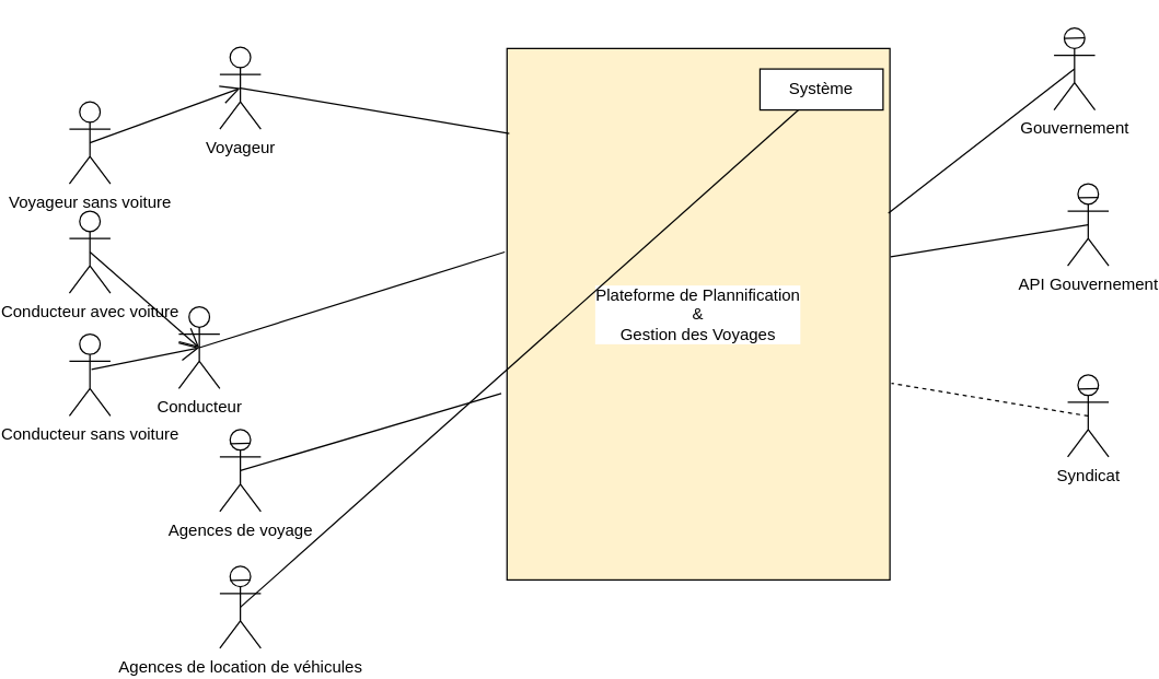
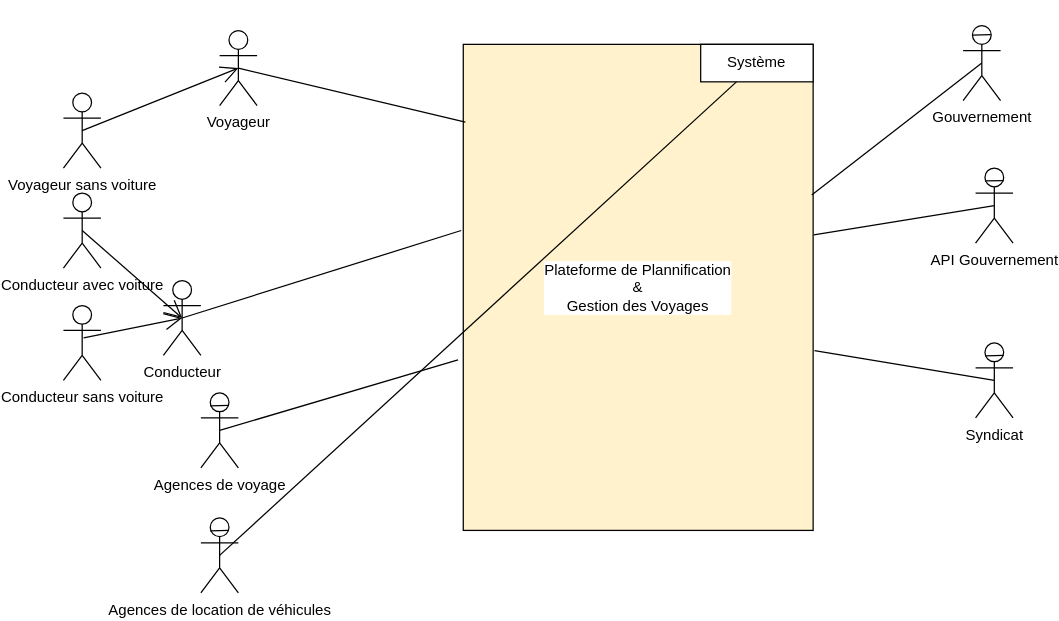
  <mxCell id="0" />
  <mxCell id="1" parent="0" />
  <mxCell id="2" value="Plateforme de Plannification &lt;br&gt;&amp;amp; &lt;br&gt;Gestion des Voyages" style="whiteSpace=wrap;html=1;labelBackgroundColor=default;fillColor=#fff2cc;" parent="1" vertex="1"><mxGeometry x="340" y="35" width="280" height="389" as="geometry" /></mxCell>
  <mxCell id="3" value="" style="endArrow=none;html=1;entryX=0.996;entryY=0.31;entryDx=0;entryDy=0;entryPerimeter=0;exitX=0.5;exitY=0.5;exitDx=0;exitDy=0;exitPerimeter=0;startArrow=none;" parent="1" source="9" target="2" edge="1"><mxGeometry width="50" height="50" relative="1" as="geometry"><mxPoint x="755" y="24" as="sourcePoint" /><mxPoint x="648" y="120" as="targetPoint" /></mxGeometry></mxCell>
- <mxCell id="4" value="Système" style="rounded=0;labelBackgroundColor=none;labelBorderColor=none;fontColor=default;whiteSpace=wrap;html=1;" parent="1" vertex="1"><mxGeometry x="525" y="50" width="90" height="30" as="geometry" /></mxCell>
- <mxCell id="5" value="Voyageur" style="shape=umlActor;verticalLabelPosition=bottom;verticalAlign=top;html=1;outlineConnect=0;" parent="1" vertex="1"><mxGeometry x="130" y="34" width="30" height="60" as="geometry" /></mxCell>
+ <mxCell id="4" value="Système" style="rounded=0;labelBackgroundColor=none;labelBorderColor=none;fontColor=default;whiteSpace=wrap;html=1;" parent="1" vertex="1"><mxGeometry x="530" y="35" width="90" height="30" as="geometry" /></mxCell>
+ <mxCell id="5" value="Voyageur" style="shape=umlActor;verticalLabelPosition=bottom;verticalAlign=top;html=1;outlineConnect=0;" parent="1" vertex="1"><mxGeometry x="145" y="24" width="30" height="60" as="geometry" /></mxCell>
  <mxCell id="6" value="" style="endArrow=none;html=1;exitX=0.5;exitY=0.5;exitDx=0;exitDy=0;exitPerimeter=0;entryX=0.006;entryY=0.16;entryDx=0;entryDy=0;entryPerimeter=0;" parent="1" source="5" target="2" edge="1"><mxGeometry width="50" height="50" relative="1" as="geometry"><mxPoint x="350" y="204" as="sourcePoint" /><mxPoint y="154" as="targetPoint" x="400" /></mxGeometry></mxCell>
  <mxCell id="7" value="Conducteur" style="shape=umlActor;verticalLabelPosition=bottom;verticalAlign=top;html=1;" parent="1" vertex="1"><mxGeometry x="100" y="224" width="30" height="60" as="geometry" /></mxCell>
  <mxCell id="8" value="" style="endArrow=none;html=1;entryX=-0.006;entryY=0.383;entryDx=0;entryDy=0;entryPerimeter=0;exitX=0.5;exitY=0.5;exitDx=0;exitDy=0;exitPerimeter=0;" parent="1" source="7" target="2" edge="1"><mxGeometry width="50" height="50" relative="1" as="geometry"><mxPoint x="260" y="274" as="sourcePoint" /><mxPoint x="310" y="224" as="targetPoint" /></mxGeometry></mxCell>
  <mxCell id="9" value="Gouvernement" style="shape=umlActor;verticalLabelPosition=bottom;verticalAlign=top;html=1;" parent="1" vertex="1"><mxGeometry x="740" y="20" width="30" height="60" as="geometry" /></mxCell>
  <mxCell id="10" value="" style="endArrow=none;html=1;entryX=0.743;entryY=0.121;entryDx=0;entryDy=0;entryPerimeter=0;exitX=0.246;exitY=0.126;exitDx=0;exitDy=0;exitPerimeter=0;" parent="1" source="9" target="9" edge="1"><mxGeometry width="50" height="50" relative="1" as="geometry"><mxPoint x="1310" y="44" as="sourcePoint" /><mxPoint x="1360" y="-6" as="targetPoint" /></mxGeometry></mxCell>
  <mxCell id="11" value="Syndicat" style="shape=umlActor;verticalLabelPosition=bottom;verticalAlign=top;html=1;" parent="1" vertex="1"><mxGeometry x="750" y="274" width="30" height="60" as="geometry" /></mxCell>
  <mxCell id="12" value="" style="endArrow=none;html=1;entryX=0.743;entryY=0.121;entryDx=0;entryDy=0;entryPerimeter=0;exitX=0.246;exitY=0.126;exitDx=0;exitDy=0;exitPerimeter=0;" parent="1" edge="1"><mxGeometry width="50" height="50" relative="1" as="geometry"><mxPoint x="757.54" y="284.3" as="sourcePoint" /><mxPoint x="772.45" y="284" as="targetPoint" /></mxGeometry></mxCell>
  <mxCell id="13" value="Conducteur sans voiture" style="shape=umlActor;verticalLabelPosition=bottom;verticalAlign=top;html=1;" parent="1" vertex="1"><mxGeometry x="20" y="244" width="30" height="60" as="geometry" /></mxCell>
  <mxCell id="14" value="Conducteur avec voiture" style="shape=umlActor;verticalLabelPosition=bottom;verticalAlign=top;html=1;" parent="1" vertex="1"><mxGeometry x="20" y="154" width="30" height="60" as="geometry" /></mxCell>
  <mxCell id="15" value="Voyageur sans voiture" style="shape=umlActor;verticalLabelPosition=bottom;verticalAlign=top;html=1;outlineConnect=0;" parent="1" vertex="1"><mxGeometry x="20" y="74" width="30" height="60" as="geometry" /></mxCell>
  <mxCell id="16" value="" style="endArrow=open;endFill=1;endSize=12;html=1;entryX=0.5;entryY=0.5;entryDx=0;entryDy=0;entryPerimeter=0;exitX=0.5;exitY=0.5;exitDx=0;exitDy=0;exitPerimeter=0;" parent="1" source="15" target="5" edge="1"><mxGeometry width="160" relative="1" as="geometry"><mxPoint x="45" y="14" as="sourcePoint" /><mxPoint x="155" y="74" as="targetPoint" /></mxGeometry></mxCell>
  <mxCell id="17" value="" style="endArrow=open;endFill=1;endSize=12;html=1;entryX=0.5;entryY=0.5;entryDx=0;entryDy=0;entryPerimeter=0;exitX=0.5;exitY=0.5;exitDx=0;exitDy=0;exitPerimeter=0;" parent="1" source="14" target="7" edge="1"><mxGeometry width="160" relative="1" as="geometry"><mxPoint x="55" y="24" as="sourcePoint" /><mxPoint x="165" y="84" as="targetPoint" /></mxGeometry></mxCell>
  <mxCell id="18" value="" style="endArrow=open;endFill=1;endSize=12;html=1;exitX=0.538;exitY=0.432;exitDx=0;exitDy=0;exitPerimeter=0;entryX=0.5;entryY=0.5;entryDx=0;entryDy=0;entryPerimeter=0;" parent="1" source="13" target="7" edge="1"><mxGeometry width="160" relative="1" as="geometry"><mxPoint x="65" y="34" as="sourcePoint" /><mxPoint x="110" y="254" as="targetPoint" /></mxGeometry></mxCell>
  <mxCell id="19" value="Agences de voyage" style="shape=umlActor;verticalLabelPosition=bottom;verticalAlign=top;html=1;" parent="1" vertex="1"><mxGeometry x="130" y="314" width="30" height="60" as="geometry" /></mxCell>
  <mxCell id="20" value="" style="endArrow=none;html=1;entryX=-0.015;entryY=0.649;entryDx=0;entryDy=0;entryPerimeter=0;exitX=0.5;exitY=0.5;exitDx=0;exitDy=0;exitPerimeter=0;" parent="1" source="19" target="2" edge="1"><mxGeometry width="50" height="50" relative="1" as="geometry"><mxPoint x="145" y="224" as="sourcePoint" /><mxPoint x="348.32" y="193.987" as="targetPoint" /></mxGeometry></mxCell>
  <mxCell id="21" value="Agences de location de véhicules" style="shape=umlActor;verticalLabelPosition=bottom;verticalAlign=top;html=1;" parent="1" vertex="1"><mxGeometry x="130" y="414" width="30" height="60" as="geometry" /></mxCell>
  <mxCell id="22" value="" style="endArrow=none;html=1;entryX=0.743;entryY=0.121;entryDx=0;entryDy=0;entryPerimeter=0;exitX=0.246;exitY=0.126;exitDx=0;exitDy=0;exitPerimeter=0;" parent="1" edge="1"><mxGeometry width="50" height="50" relative="1" as="geometry"><mxPoint x="137.54" y="424.3" as="sourcePoint" /><mxPoint x="152.45" y="424" as="targetPoint" /></mxGeometry></mxCell>
  <mxCell id="23" value="" style="endArrow=none;html=1;entryX=0.743;entryY=0.121;entryDx=0;entryDy=0;entryPerimeter=0;exitX=0.246;exitY=0.126;exitDx=0;exitDy=0;exitPerimeter=0;" parent="1" edge="1"><mxGeometry width="50" height="50" relative="1" as="geometry"><mxPoint x="137.54" y="324.3" as="sourcePoint" /><mxPoint x="152.45" y="324" as="targetPoint" /></mxGeometry></mxCell>
  <mxCell id="24" value="" style="endArrow=none;html=1;exitX=0.5;exitY=0.5;exitDx=0;exitDy=0;exitPerimeter=0;" parent="1" source="21" target="4" edge="1"><mxGeometry width="50" height="50" relative="1" as="geometry"><mxPoint x="155" y="354" as="sourcePoint" /><mxPoint x="345.8" y="297.461" as="targetPoint" /></mxGeometry></mxCell>
- <mxCell id="25" value="" style="endArrow=none;html=1;entryX=1.004;entryY=0.63;entryDx=0;entryDy=0;startArrow=none;exitX=0.5;exitY=0.5;exitDx=0;exitDy=0;exitPerimeter=0;entryPerimeter=0;dashed=1;" parent="1" source="11" target="2" edge="1"><mxGeometry width="50" height="50" relative="1" as="geometry"><mxPoint x="765" y="60" as="sourcePoint" /><mxPoint x="628.88" y="165.59" as="targetPoint" /></mxGeometry></mxCell>
+ <mxCell id="25" value="" style="endArrow=none;html=1;entryX=1.004;entryY=0.63;entryDx=0;entryDy=0;startArrow=none;exitX=0.5;exitY=0.5;exitDx=0;exitDy=0;exitPerimeter=0;entryPerimeter=0;" parent="1" source="11" target="2" edge="1"><mxGeometry width="50" height="50" relative="1" as="geometry"><mxPoint x="765" y="60" as="sourcePoint" /><mxPoint x="628.88" y="165.59" as="targetPoint" /></mxGeometry></mxCell>
  <mxCell id="26" value="API Gouvernement" style="shape=umlActor;verticalLabelPosition=bottom;verticalAlign=top;html=1;" parent="1" vertex="1"><mxGeometry x="750" y="134" width="30" height="60" as="geometry" /></mxCell>
  <mxCell id="27" value="" style="endArrow=none;html=1;entryX=1.002;entryY=0.392;entryDx=0;entryDy=0;entryPerimeter=0;exitX=0.5;exitY=0.5;exitDx=0;exitDy=0;exitPerimeter=0;startArrow=none;" parent="1" source="26" target="2" edge="1"><mxGeometry width="50" height="50" relative="1" as="geometry"><mxPoint x="765" y="60" as="sourcePoint" /><mxPoint x="628.88" y="165.59" as="targetPoint" /></mxGeometry></mxCell>
  <mxCell id="28" value="" style="endArrow=none;html=1;entryX=0.743;entryY=0.121;entryDx=0;entryDy=0;entryPerimeter=0;exitX=0.246;exitY=0.126;exitDx=0;exitDy=0;exitPerimeter=0;" parent="1" edge="1"><mxGeometry width="50" height="50" relative="1" as="geometry"><mxPoint x="757.55" y="144.3" as="sourcePoint" /><mxPoint x="772.46" y="144" as="targetPoint" /></mxGeometry></mxCell>
